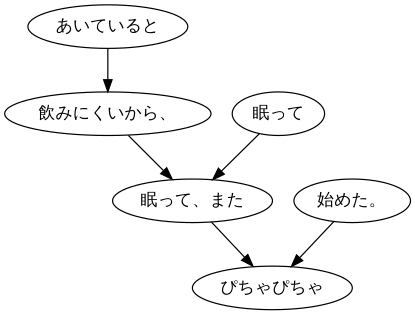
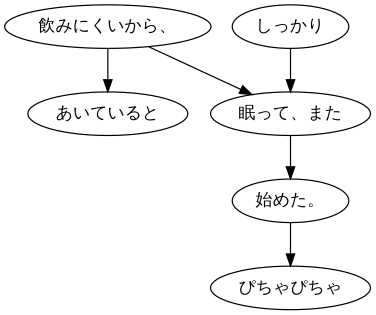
  digraph {
    fontname=Nunito
    node [fontname=Nunito]
    edge [fontname=Nunito]
    n1 [label="あいていると"]
    n2 [label="飲みにくいから、"]
    n3 [label="眠って、また"]
    n4 [label="始めた。"]
-   n5 [label="眠って"]
+   n5 [label="しっかり"]
    n6 [label="ぴちゃぴちゃ"]
-   n1 -> n2
+   n2 -> n1
    n2 -> n3
-   n3 -> n6
+   n3 -> n4
    n4 -> n6
    n5 -> n3
  }
